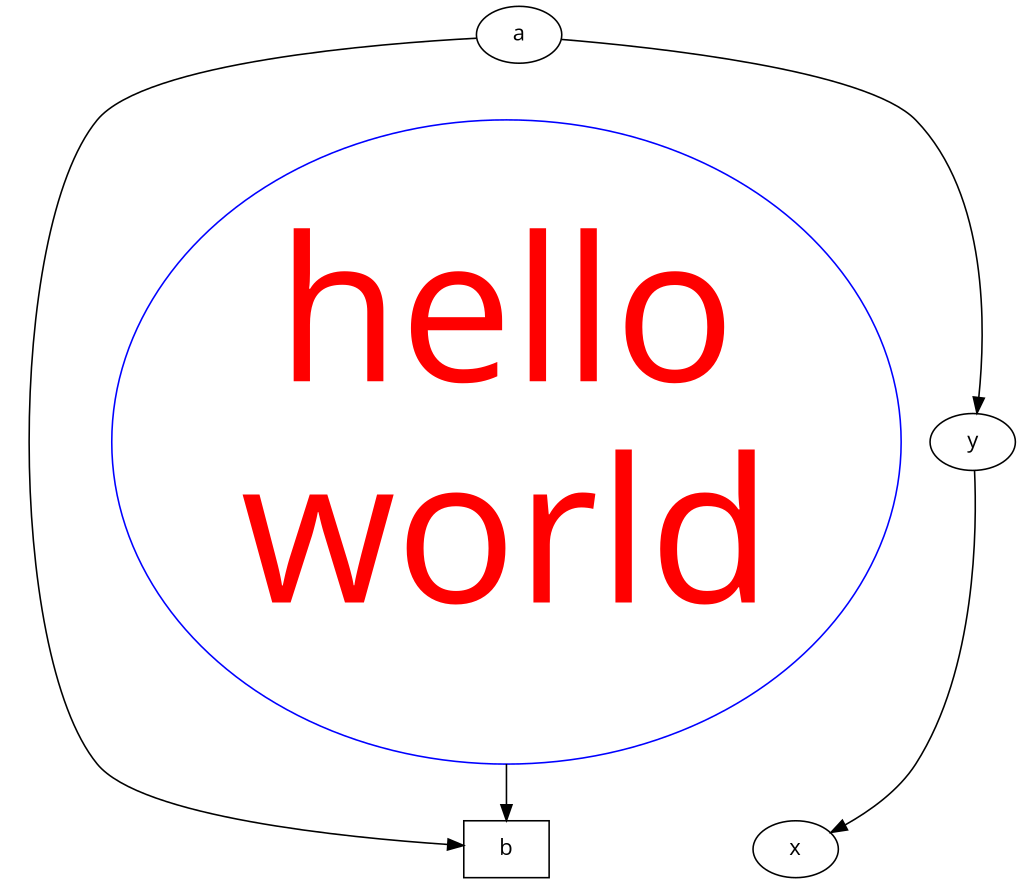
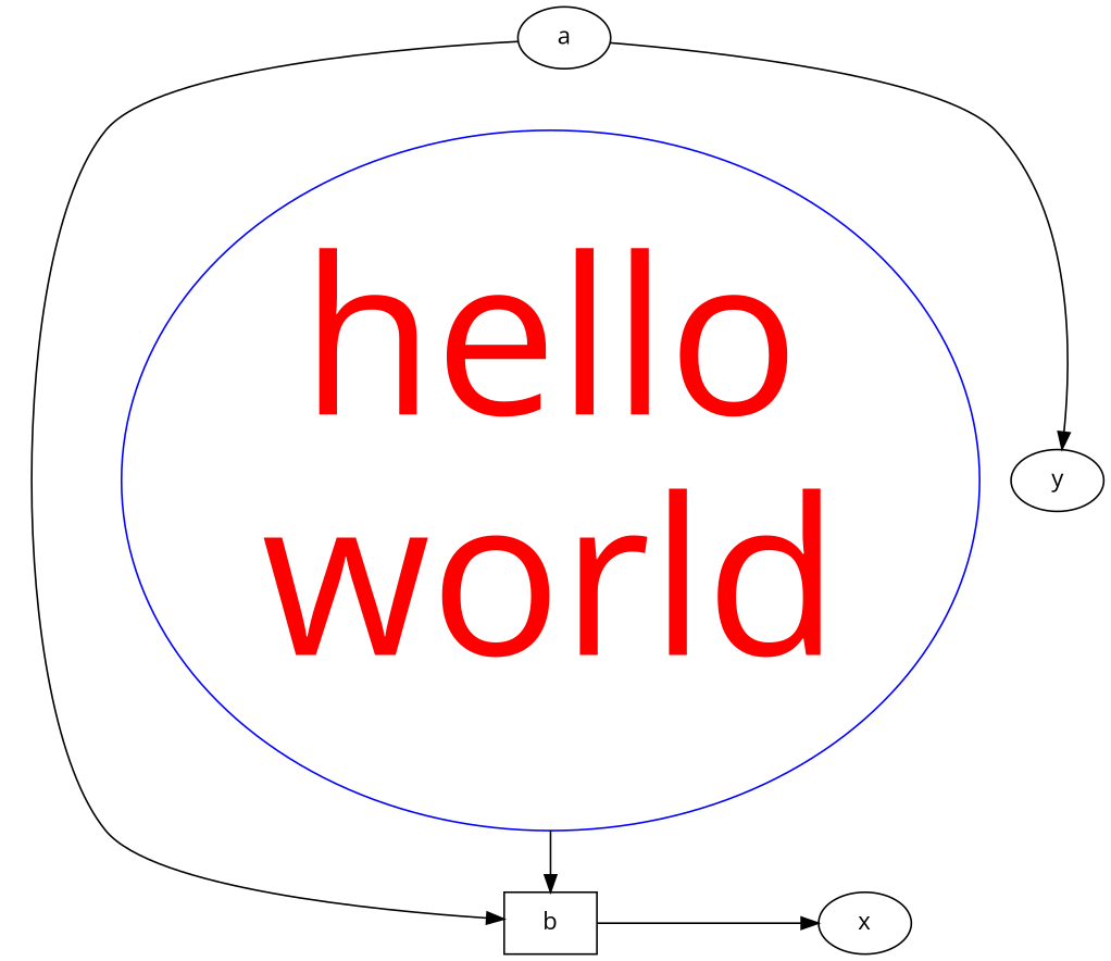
  digraph {
    fontname="Open Sans"
    node [fontname="Open Sans"]
    edge [fontname="Open Sans"]
    b [shape=box]
    x
    a
    y
    n5 [color=blue fontcolor=red fontsize=127 label="hello\nworld"]
    subgraph sub_1 {
      rank=same
      b
      x
    }
-   y -> x
+   b -> x
    a -> b
    a -> y
    n5 -> b
  }
